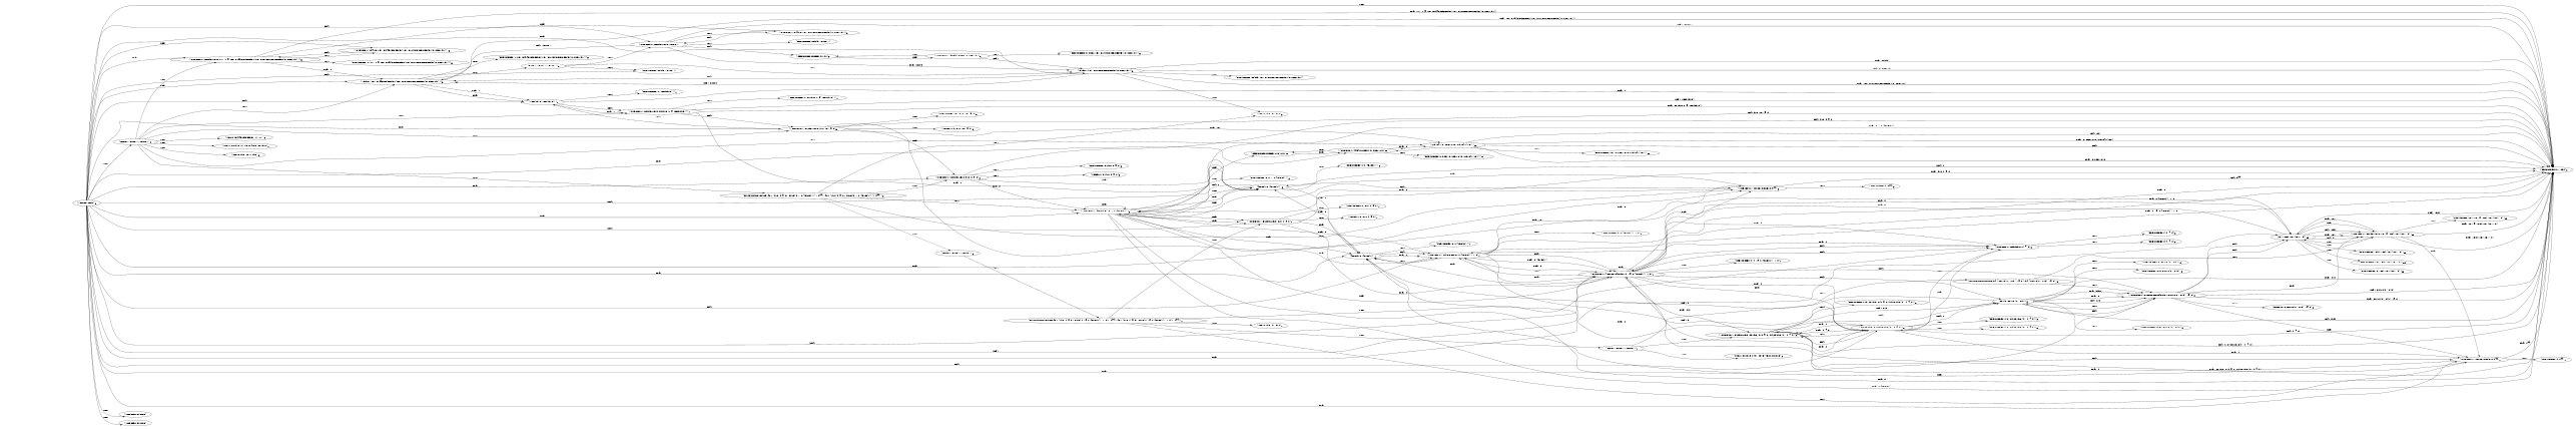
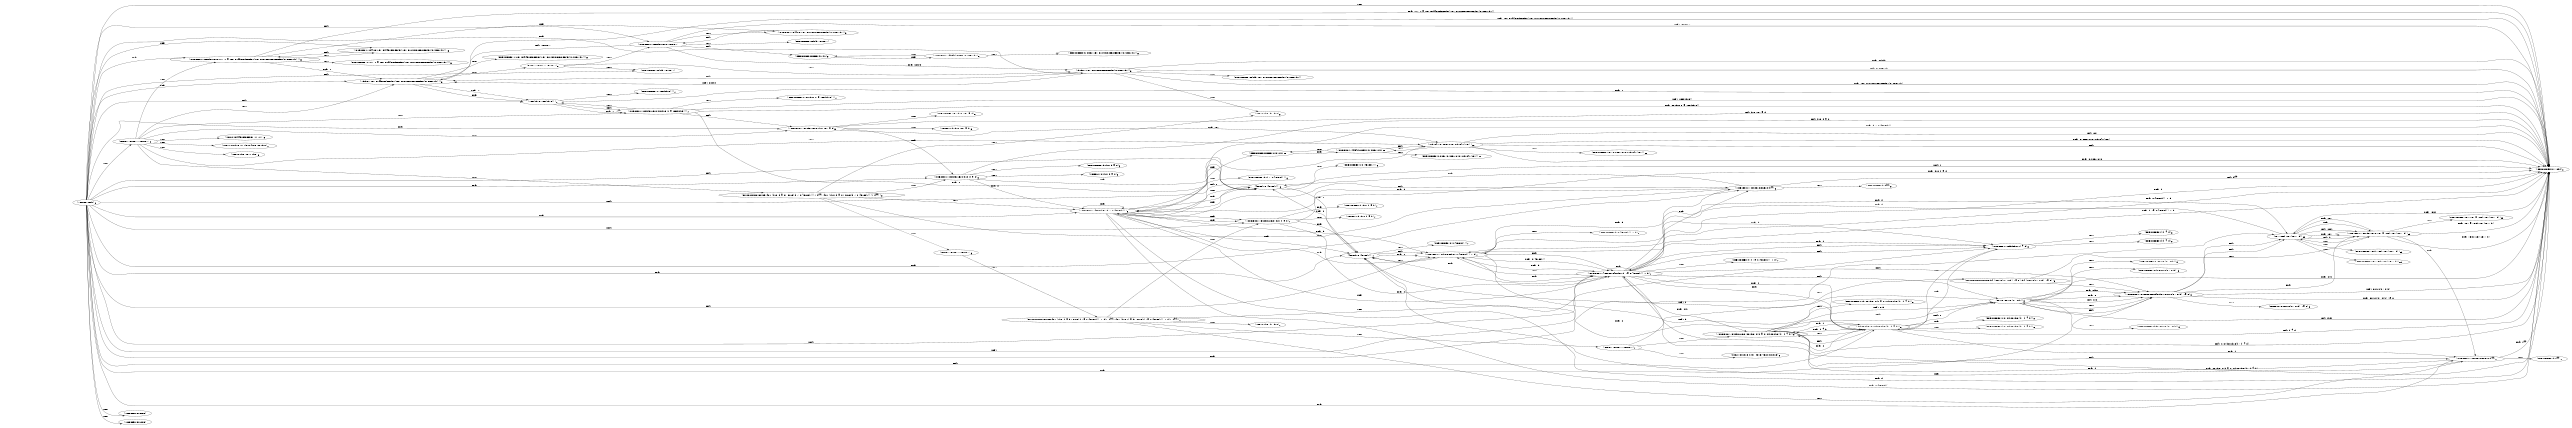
  digraph {
    fontname="DejaVu Sans Mono"
    rankdir=LR
    node [fontname="DejaVu Sans Mono"]
    edge [fontname="DejaVu Sans Mono"]
    n1 [label=<(METHOD,main)<SUB>1</SUB>>]
    n2 [label=<(BLOCK,&lt;empty&gt;,&lt;empty&gt;)<SUB>1</SUB>>]
    n3 [label=<(&lt;operator&gt;.assignment,ANY r = new BufferedReader(new InputStreamReader(System.in)))<SUB>3</SUB>>]
    n4 [label=<(&lt;operator&gt;.alloc,new BufferedReader(new InputStreamReader(System.in)))<SUB>3</SUB>>]
    n5 [label=<(&lt;init&gt;,new BufferedReader(new InputStreamReader(System.in)))<SUB>3</SUB>>]
    n6 [label=<(&lt;operator&gt;.assignment,&lt;empty&gt;)>]
    n7 [label=<(&lt;init&gt;,new InputStreamReader(System.in))<SUB>3</SUB>>]
    n8 [label=<(IDENTIFIER,$obj0,&lt;empty&gt;)>]
    n9 [label=<(readLine,readLine())<SUB>4</SUB>>]
    n10 [label=<(&lt;operator&gt;.assignment,int max = 0)<SUB>5</SUB>>]
    n11 [label=<(&lt;operator&gt;.assignment,int i = 1)<SUB>6</SUB>>]
    n12 [label=<(&lt;operator&gt;.lessThan,i &lt; s.length())<SUB>6</SUB>>]
    n13 [label=<(length,s.length())<SUB>6</SUB>>]
    n14 [label=<(&lt;operator&gt;.postIncrement,i++)<SUB>6</SUB>>]
    n15 [label=<(&lt;operator&gt;.assignment,int j = 0)<SUB>7</SUB>>]
    n16 [label=<(&lt;operator&gt;.lessEqualsThan,j &lt;= s.length() - i)<SUB>7</SUB>>]
    n17 [label=<(&lt;operator&gt;.subtraction,s.length() - i)<SUB>7</SUB>>]
    n18 [label=<(length,s.length())<SUB>7</SUB>>]
    n19 [label=<(&lt;operator&gt;.postIncrement,j++)<SUB>7</SUB>>]
    n20 [label=<(substring,s.substring(j, j + i))<SUB>8</SUB>>]
    n21 [label=<(&lt;operator&gt;.addition,j + i)<SUB>8</SUB>>]
    n22 [label=<(&lt;operator&gt;.greaterEqualsThan,count(s, sub) &gt;= 2)<SUB>9</SUB>>]
    n23 [label=<(max,Math.max(max, i))<SUB>10</SUB>>]
    n24 [label=<(println,System.out.println(max))<SUB>13</SUB>>]
    n25 [label=<(MODIFIER,PUBLIC)>]
    n26 [label=<(MODIFIER,STATIC)>]
    n27 [label=<(METHOD_RETURN,void)<SUB>1</SUB>>]
    n28 [label=<(LOCAL,BufferedReader r: ANY)<SUB>3</SUB>>]
    n29 [label=<(LOCAL,String s: java.lang.String)<SUB>4</SUB>>]
    n30 [label=<(&lt;operator&gt;.assignment,String s = readLine())<SUB>4</SUB>>]
    n31 [label=<(LOCAL,int max: int)<SUB>5</SUB>>]
    n32 [label=<(CONTROL_STRUCTURE,for (int i = 1; Some(i &lt; s.length()); i++),for (int i = 1; Some(i &lt; s.length()); i++))<SUB>6</SUB>>]
    n33 [label=<(IDENTIFIER,r,ANY r = new BufferedReader(new InputStreamReader(System.in)))<SUB>3</SUB>>]
    n34 [label=<(&lt;operator&gt;.alloc,new InputStreamReader(System.in))<SUB>3</SUB>>]
    n35 [label=<(IDENTIFIER,r,new BufferedReader(new InputStreamReader(System.in)))<SUB>3</SUB>>]
    n36 [label=<(BLOCK,&lt;empty&gt;,&lt;empty&gt;)<SUB>3</SUB>>]
    n37 [label=<(IDENTIFIER,$obj0,&lt;empty&gt;)>]
    n38 [label=<(FIELD_IDENTIFIER,in,in)<SUB>3</SUB>>]
    n39 [label=<(IDENTIFIER,$obj0,new InputStreamReader(System.in))>]
    n40 [label=<(LOCAL,int i: int)<SUB>6</SUB>>]
    n41 [label=<(IDENTIFIER,r,readLine())<SUB>4</SUB>>]
    n42 [label=<(IDENTIFIER,max,int max = 0)<SUB>5</SUB>>]
    n43 [label=<(LITERAL,0,int max = 0)<SUB>5</SUB>>]
    n44 [label=<(IDENTIFIER,i,int i = 1)<SUB>6</SUB>>]
    n45 [label=<(LITERAL,1,int i = 1)<SUB>6</SUB>>]
    n46 [label=<(IDENTIFIER,i,i &lt; s.length())<SUB>6</SUB>>]
    n47 [label=<(FIELD_IDENTIFIER,out,out)<SUB>13</SUB>>]
    n48 [label=<(IDENTIFIER,s,s.length())<SUB>6</SUB>>]
    n49 [label=<(IDENTIFIER,i,i++)<SUB>6</SUB>>]
    n50 [label=<(IDENTIFIER,j,int j = 0)<SUB>7</SUB>>]
    n51 [label=<(LITERAL,0,int j = 0)<SUB>7</SUB>>]
    n52 [label=<(count,count(s, sub))<SUB>9</SUB>>]
    n53 [label=<(IDENTIFIER,j,j &lt;= s.length() - i)<SUB>7</SUB>>]
    n54 [label=<(&lt;operator&gt;.assignment,String sub = s.substring(j, j + i))<SUB>8</SUB>>]
    n55 [label=<(IDENTIFIER,i,s.length() - i)<SUB>7</SUB>>]
    n56 [label=<(IDENTIFIER,s,s.length())<SUB>7</SUB>>]
    n57 [label=<(IDENTIFIER,j,j++)<SUB>7</SUB>>]
    n58 [label=<(IDENTIFIER,s,s.substring(j, j + i))<SUB>8</SUB>>]
    n59 [label=<(IDENTIFIER,j,s.substring(j, j + i))<SUB>8</SUB>>]
    n60 [label=<(IDENTIFIER,j,j + i)<SUB>8</SUB>>]
    n61 [label=<(IDENTIFIER,i,j + i)<SUB>8</SUB>>]
    n62 [label=<(&lt;operator&gt;.assignment,max = Math.max(max, i))<SUB>10</SUB>>]
    n63 [label=<(LITERAL,2,count(s, sub) &gt;= 2)<SUB>9</SUB>>]
    n64 [label=<(IDENTIFIER,this,count(s, sub))<SUB>9</SUB>>]
    n65 [label=<(IDENTIFIER,s,count(s, sub))<SUB>9</SUB>>]
    n66 [label=<(IDENTIFIER,sub,count(s, sub))<SUB>9</SUB>>]
    n67 [label=<(IDENTIFIER,Math,Math.max(max, i))<SUB>10</SUB>>]
    n68 [label=<(IDENTIFIER,max,Math.max(max, i))<SUB>10</SUB>>]
-   n69 [label=<(IDENTIFIER,i,Math.max(max, i))<SUB>10</SUB>>]
    n70 [label=<(&lt;operator&gt;.fieldAccess,System.out)<SUB>13</SUB>>]
    n71 [label=<(IDENTIFIER,max,System.out.println(max))<SUB>13</SUB>>]
    n72 [label=<(IDENTIFIER,s,String s = readLine())<SUB>4</SUB>>]
    n73 [label=<(BLOCK,&lt;empty&gt;,&lt;empty&gt;)<SUB>6</SUB>>]
    n74 [label=<(&lt;operator&gt;.fieldAccess,System.in)<SUB>3</SUB>>]
    n75 [label=<(IDENTIFIER,System,new InputStreamReader(System.in))<SUB>3</SUB>>]
    n76 [label=<(CONTROL_STRUCTURE,for (int j = 0; Some(j &lt;= s.length() - i); j++),for (int j = 0; Some(j &lt;= s.length() - i); j++))<SUB>7</SUB>>]
    n77 [label=<(LOCAL,int j: int)<SUB>7</SUB>>]
    n78 [label=<(BLOCK,&lt;empty&gt;,&lt;empty&gt;)<SUB>7</SUB>>]
    n79 [label=<(LOCAL,String sub: java.lang.String)<SUB>8</SUB>>]
    n80 [label=<(CONTROL_STRUCTURE,if (count(s, sub) &gt;= 2),if (count(s, sub) &gt;= 2))<SUB>9</SUB>>]
    n81 [label=<(IDENTIFIER,sub,String sub = s.substring(j, j + i))<SUB>8</SUB>>]
    n82 [label=<(IDENTIFIER,max,max = Math.max(max, i))<SUB>10</SUB>>]
    n83 [label=<(IDENTIFIER,System,System.out.println(max))<SUB>13</SUB>>]
    n1 -> n2 [label="AST: "]
    n1 -> n3 [label="DDG: "]
    n1 -> n4 [label="CFG: "]
    n1 -> n5 [label="DDG: "]
    n1 -> n6 [label="DDG: "]
    n1 -> n7 [label="DDG: "]
    n1 -> n8 [label="DDG: "]
    n1 -> n9 [label="DDG: "]
    n1 -> n10 [label="DDG: "]
    n1 -> n11 [label="DDG: "]
    n1 -> n12 [label="DDG: "]
    n1 -> n13 [label="DDG: "]
    n1 -> n14 [label="DDG: "]
    n1 -> n15 [label="DDG: "]
    n1 -> n16 [label="DDG: "]
    n1 -> n17 [label="DDG: "]
    n1 -> n18 [label="DDG: "]
    n1 -> n19 [label="DDG: "]
    n1 -> n20 [label="DDG: "]
    n1 -> n21 [label="DDG: "]
    n1 -> n22 [label="DDG: "]
    n1 -> n23 [label="DDG: "]
-   n1 -> n70 [label="DDG: "]
+   n1 -> n24 [label="DDG: "]
    n1 -> n25 [label="AST: "]
    n1 -> n26 [label="AST: "]
    n1 -> n27 [label="AST: "]
    n2 -> n3 [label="AST: "]
    n2 -> n5 [label="AST: "]
    n2 -> n10 [label="AST: "]
    n2 -> n24 [label="AST: "]
    n2 -> n28 [label="AST: "]
    n2 -> n29 [label="AST: "]
    n2 -> n30 [label="AST: "]
    n2 -> n31 [label="AST: "]
    n2 -> n32 [label="AST: "]
    n3 -> n4 [label="AST: "]
    n3 -> n5 [label="DDG: r"]
    n3 -> n27 [label="DDG: ANY r = new BufferedReader(new InputStreamReader(System.in))"]
    n3 -> n33 [label="AST: "]
    n3 -> n34 [label="CFG: "]
    n4 -> n3 [label="CFG: "]
    n5 -> n9 [label="CFG: "]
    n5 -> n9 [label="DDG: r"]
    n5 -> n27 [label="DDG: new BufferedReader(new InputStreamReader(System.in))"]
    n5 -> n35 [label="AST: "]
    n5 -> n36 [label="AST: "]
    n6 -> n5 [label="DDG: &lt;empty&gt;"]
    n6 -> n7 [label="DDG: $obj0"]
    n6 -> n27 [label="DDG: &lt;empty&gt;"]
    n6 -> n34 [label="AST: "]
    n6 -> n37 [label="AST: "]
    n6 -> n38 [label="CFG: "]
    n7 -> n5 [label="CFG: "]
    n7 -> n5 [label="DDG: $obj0"]
    n7 -> n27 [label="DDG: $obj0"]
    n7 -> n27 [label="DDG: System.in"]
    n7 -> n27 [label="DDG: new InputStreamReader(System.in)"]
    n7 -> n39 [label="AST: "]
    n7 -> n40 [label="AST: "]
    n9 -> n27 [label="DDG: r"]
    n9 -> n30 [label="CFG: "]
    n9 -> n30 [label="DDG: r"]
    n9 -> n41 [label="AST: "]
    n10 -> n11 [label="CFG: "]
-   n10 -> n23 [label="DDG: max"]
    n10 -> n24 [label="DDG: max"]
    n10 -> n27 [label="DDG: int max = 0"]
    n10 -> n42 [label="AST: "]
    n10 -> n43 [label="AST: "]
    n11 -> n12 [label="DDG: i"]
    n11 -> n13 [label="CFG: "]
    n11 -> n27 [label="DDG: int i = 1"]
    n11 -> n44 [label="AST: "]
    n11 -> n45 [label="AST: "]
    n12 -> n12 [label="CDG: "]
    n12 -> n13 [label="AST: "]
    n12 -> n13 [label="CDG: "]
    n12 -> n14 [label="CDG: "]
    n12 -> n15 [label="CFG: "]
    n12 -> n15 [label="CDG: "]
    n12 -> n16 [label="CDG: "]
    n12 -> n17 [label="DDG: i"]
    n12 -> n17 [label="CDG: "]
    n12 -> n18 [label="CDG: "]
    n12 -> n27 [label="DDG: i"]
    n12 -> n27 [label="DDG: s.length()"]
    n12 -> n27 [label="DDG: i &lt; s.length()"]
    n12 -> n46 [label="AST: "]
    n12 -> n47 [label="CFG: "]
    n13 -> n12 [label="CFG: "]
    n13 -> n12 [label="DDG: s"]
    n13 -> n18 [label="DDG: s"]
    n13 -> n27 [label="DDG: s"]
    n13 -> n48 [label="AST: "]
    n14 -> n12 [label="DDG: i"]
    n14 -> n13 [label="CFG: "]
    n14 -> n27 [label="DDG: i++"]
    n14 -> n49 [label="AST: "]
    n15 -> n16 [label="DDG: j"]
    n15 -> n18 [label="CFG: "]
    n15 -> n27 [label="DDG: int j = 0"]
-   n15 -> n50 [label="AST: "]
+   n15 -> n50 [label="CDG: "]
    n15 -> n51 [label="AST: "]
    n16 -> n14 [label="CFG: "]
    n16 -> n16 [label="CDG: "]
    n16 -> n17 [label="AST: "]
    n16 -> n17 [label="CDG: "]
    n16 -> n18 [label="CDG: "]
    n16 -> n19 [label="CDG: "]
    n16 -> n20 [label="DDG: j"]
    n16 -> n20 [label="CDG: "]
    n16 -> n21 [label="CFG: "]
    n16 -> n21 [label="DDG: j"]
    n16 -> n21 [label="CDG: "]
    n16 -> n22 [label="CDG: "]
    n16 -> n27 [label="DDG: j"]
    n16 -> n27 [label="DDG: s.length() - i"]
    n16 -> n27 [label="DDG: j &lt;= s.length() - i"]
    n16 -> n52 [label="CDG: "]
    n16 -> n53 [label="AST: "]
    n16 -> n54 [label="DDG: sub"]
-   n17 -> n14 [label="DDG: i"]
+   n14 -> n17 [label="DDG: i"]
    n17 -> n16 [label="CFG: "]
    n17 -> n16 [label="DDG: s.length()"]
    n17 -> n16 [label="DDG: i"]
    n17 -> n18 [label="AST: "]
    n17 -> n20 [label="DDG: i"]
    n17 -> n21 [label="DDG: i"]
    n17 -> n23 [label="DDG: i"]
    n17 -> n55 [label="AST: "]
    n18 -> n13 [label="DDG: s"]
    n18 -> n17 [label="CFG: "]
    n18 -> n17 [label="DDG: s"]
    n18 -> n20 [label="DDG: s"]
    n18 -> n56 [label="AST: "]
    n19 -> n16 [label="DDG: j"]
    n19 -> n18 [label="CFG: "]
    n19 -> n27 [label="DDG: j++"]
    n19 -> n57 [label="AST: "]
    n20 -> n19 [label="DDG: j"]
    n20 -> n21 [label="AST: "]
    n20 -> n27 [label="DDG: j + i"]
    n20 -> n52 [label="DDG: s"]
    n20 -> n54 [label="CFG: "]
    n20 -> n54 [label="DDG: s"]
    n20 -> n54 [label="DDG: j"]
    n20 -> n54 [label="DDG: j + i"]
-   n20 -> n58 [label="AST: "]
+   n20 -> n58 [label="CDG: "]
    n20 -> n59 [label="AST: "]
    n21 -> n20 [label="CFG: "]
    n21 -> n60 [label="AST: "]
    n21 -> n61 [label="AST: "]
-   n22 -> n19 [label="CFG: "]
    n22 -> n23 [label="CFG: "]
    n22 -> n23 [label="CDG: "]
    n22 -> n27 [label="DDG: count(s, sub)"]
    n22 -> n27 [label="DDG: count(s, sub) &gt;= 2"]
    n22 -> n52 [label="AST: "]
    n22 -> n62 [label="CDG: "]
    n22 -> n63 [label="ANY: "]
    n23 -> n17 [label="DDG: i"]
    n23 -> n27 [label="DDG: Math"]
    n23 -> n62 [label="CFG: "]
    n23 -> n62 [label="DDG: Math"]
    n23 -> n62 [label="DDG: max"]
    n23 -> n62 [label="DDG: i"]
    n23 -> n67 [label="AST: "]
    n23 -> n68 [label="AST: "]
-   n23 -> n69 [label="AST: "]
    n24 -> n27 [label="CFG: "]
    n24 -> n27 [label="DDG: System.out"]
    n24 -> n27 [label="DDG: max"]
    n24 -> n27 [label="DDG: System.out.println(max)"]
    n24 -> n70 [label="AST: "]
    n24 -> n71 [label="AST: "]
-   n10 -> n9 [label="AST: "]
+   n30 -> n9 [label="AST: "]
    n30 -> n10 [label="CFG: "]
    n30 -> n13 [label="DDG: s"]
    n30 -> n27 [label="DDG: readLine()"]
    n30 -> n27 [label="DDG: String s = readLine()"]
    n30 -> n72 [label="AST: "]
    n32 -> n11 [label="AST: "]
    n32 -> n12 [label="AST: "]
    n32 -> n14 [label="AST: "]
    n32 -> n40 [label="AST: "]
    n32 -> n73 [label="AST: "]
    n34 -> n6 [label="CFG: "]
    n36 -> n6 [label="AST: "]
    n36 -> n7 [label="AST: "]
    n36 -> n8 [label="AST: "]
    n38 -> n74 [label="CFG: "]
    n47 -> n70 [label="CFG: "]
    n52 -> n18 [label="DDG: s"]
    n52 -> n22 [label="CFG: "]
    n52 -> n22 [label="DDG: this"]
    n52 -> n22 [label="DDG: s"]
    n52 -> n22 [label="DDG: sub"]
    n52 -> n27 [label="DDG: sub"]
    n52 -> n27 [label="DDG: this"]
    n52 -> n64 [label="AST: "]
    n52 -> n65 [label="AST: "]
    n52 -> n66 [label="AST: "]
    n54 -> n20 [label="AST: "]
    n54 -> n27 [label="DDG: s.substring(j, j + i)"]
    n54 -> n27 [label="DDG: String sub = s.substring(j, j + i)"]
    n54 -> n52 [label="CFG: "]
    n54 -> n52 [label="DDG: sub"]
    n54 -> n81 [label="AST: "]
    n62 -> n19 [label="CFG: "]
    n62 -> n23 [label="AST: "]
    n62 -> n23 [label="DDG: max"]
    n62 -> n27 [label="DDG: Math.max(max, i)"]
    n62 -> n27 [label="DDG: max = Math.max(max, i)"]
    n62 -> n82 [label="AST: "]
-   n70 -> n24 [label="DDG: s"]
+   n70 -> n24 [label="CFG: "]
    n70 -> n47 [label="AST: "]
    n70 -> n83 [label="AST: "]
    n73 -> n76 [label="AST: "]
-   n74 -> n7 [label="CFG: "]
    n74 -> n38 [label="AST: "]
    n74 -> n75 [label="AST: "]
    n76 -> n15 [label="AST: "]
    n76 -> n16 [label="AST: "]
    n76 -> n19 [label="AST: "]
    n76 -> n77 [label="AST: "]
    n76 -> n78 [label="AST: "]
    n78 -> n54 [label="AST: "]
    n78 -> n79 [label="AST: "]
    n78 -> n80 [label="AST: "]
    n80 -> n22 [label="AST: "]
    n80 -> n62 [label="AST: "]
  }
